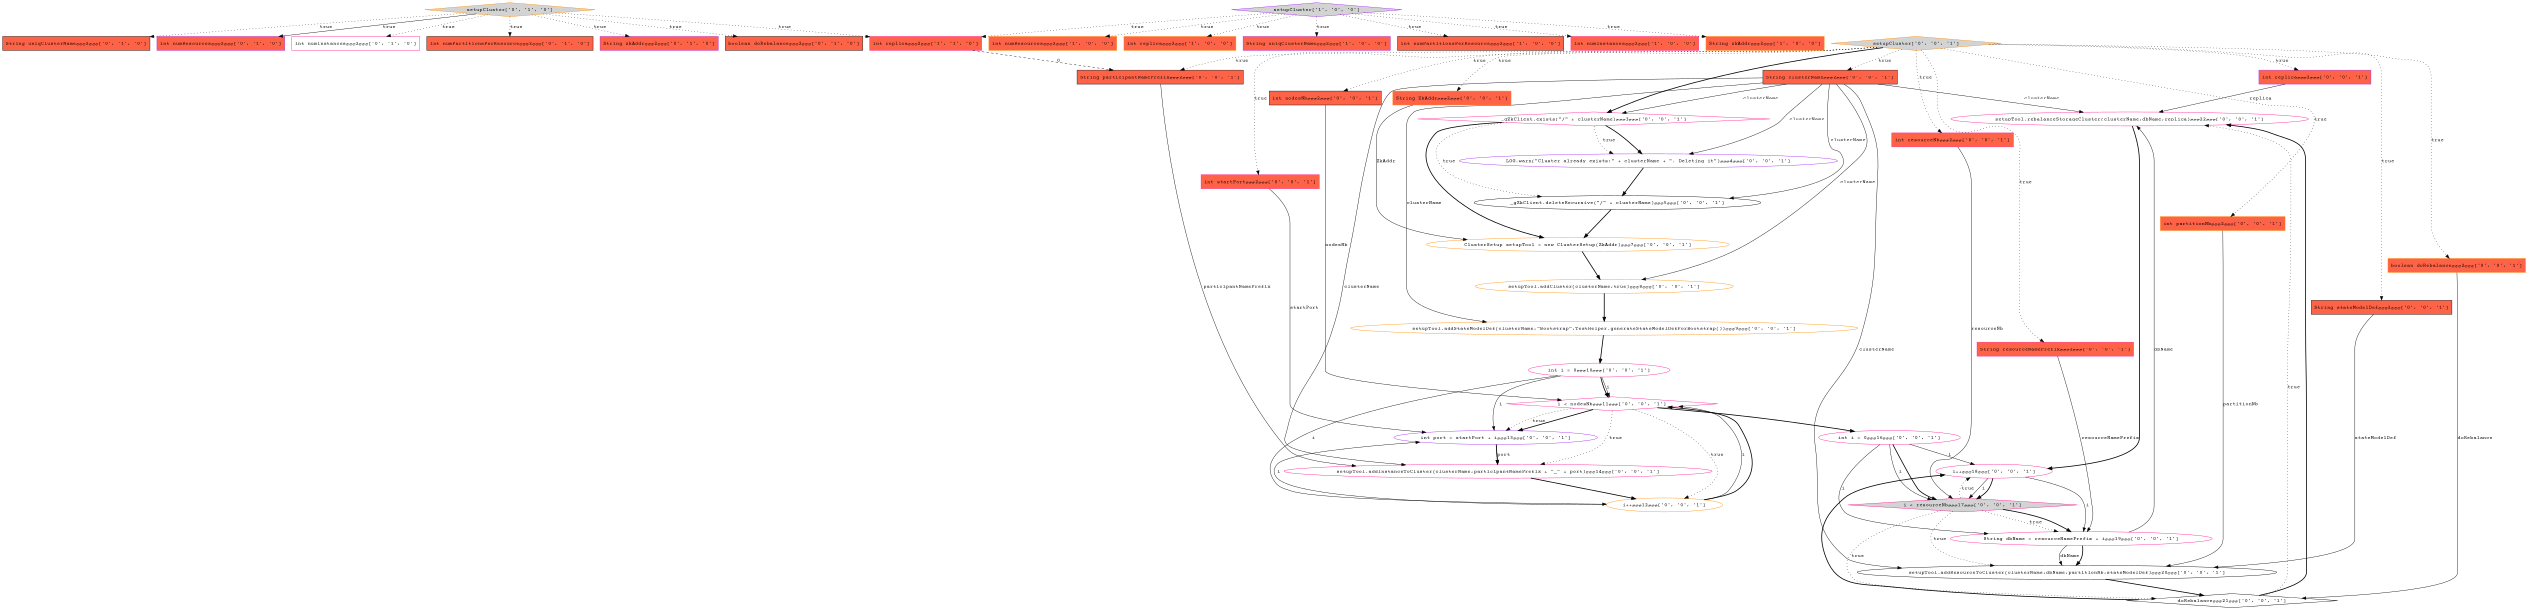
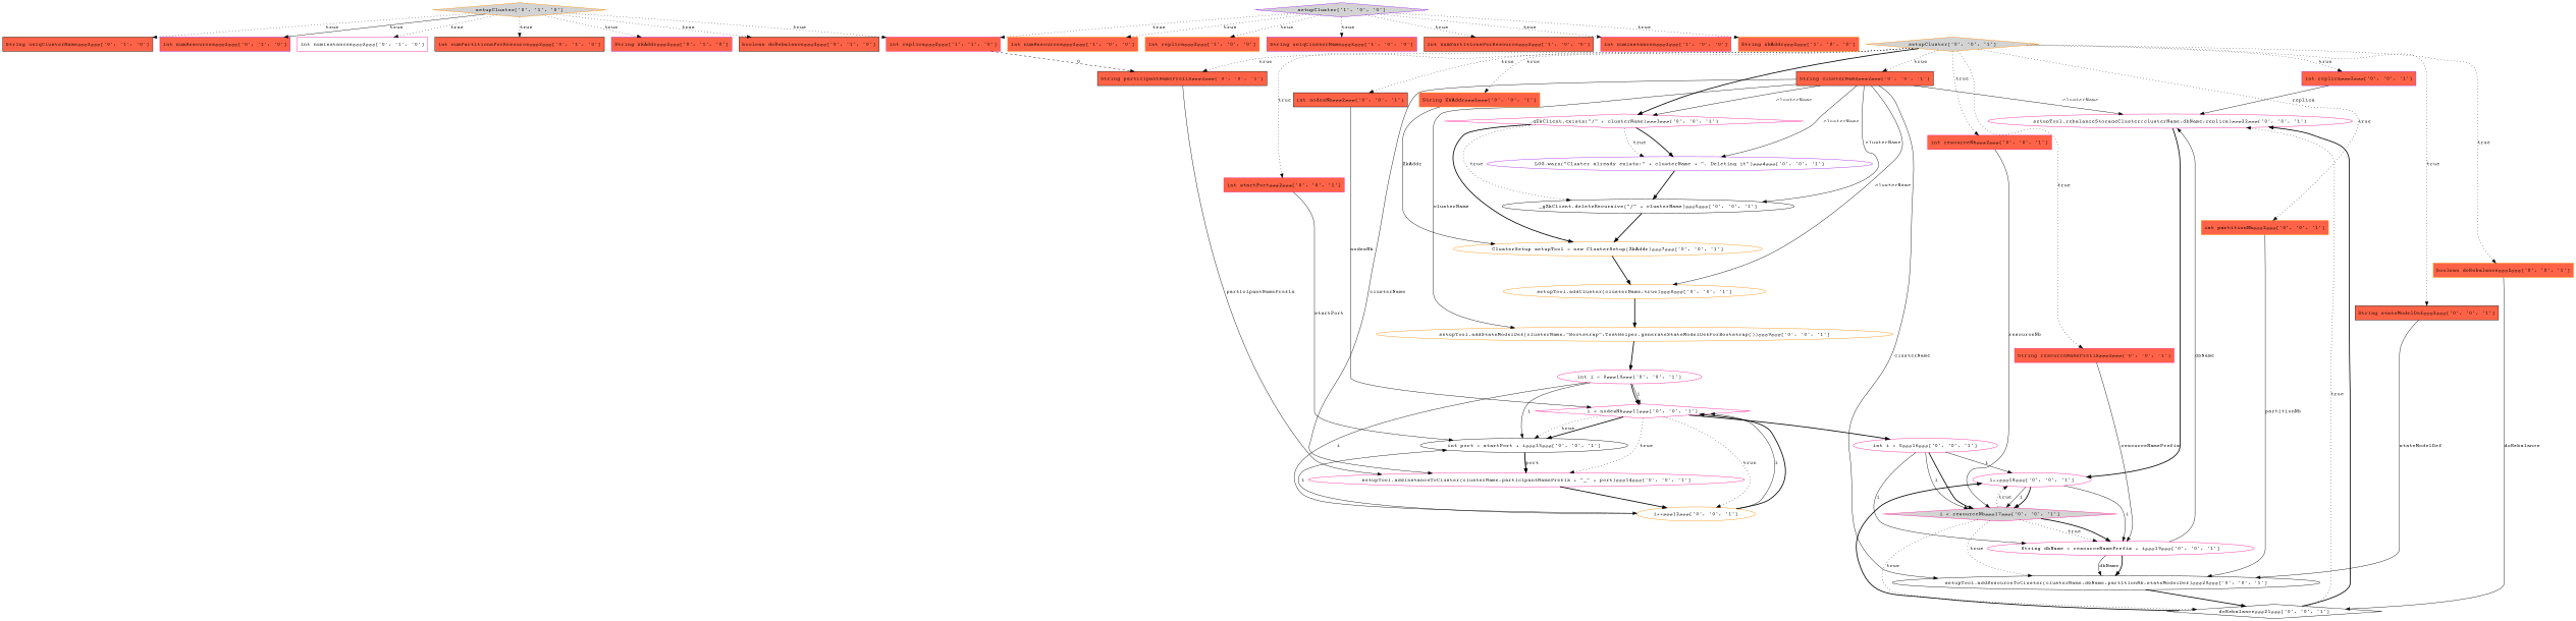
  digraph {
    fontname="Courier Prime"
    node [color=deeppink fillcolor=tomato fontname="Courier Prime" shape=box style=filled]
    edge [fontname="Courier Prime" style=dotted]
    n1 [fillcolor=white label="setupTool.rebalanceStorageCluster(clusterName,dbName,replica)@@@22@@@['0', '0', '1']" shape=ellipse]
    n2 [fillcolor=white label="i++@@@18@@@['0', '0', '1']" shape=ellipse]
    n3 [fillcolor=white label="String dbName = resourceNamePrefix + i@@@19@@@['0', '0', '1']" shape=ellipse]
    n4 [fillcolor=lightgray label="i < resourceNb@@@17@@@['0', '0', '1']" shape=diamond]
    n5 [fillcolor=white label="int i = 0@@@16@@@['0', '0', '1']" shape=ellipse]
    n6 [color=black fillcolor=white label="setupTool.addResourceToCluster(clusterName,dbName,partitionNb,stateModelDef)@@@20@@@['0', '0', '1']" shape=ellipse]
    n7 [color=black fillcolor=white label="doRebalance@@@21@@@['0', '0', '1']" shape=diamond]
    n8 [color=black label="String uniqClusterName@@@2@@@['0', '1', '0']"]
    n9 [color=purple label="int numResources@@@2@@@['0', '1', '0']"]
    n10 [color=darkorange fillcolor=white label="setupTool.addCluster(clusterName,true)@@@8@@@['0', '0', '1']" shape=ellipse]
    n11 [color=darkorange fillcolor=white label="setupTool.addStateModelDef(clusterName,\"Bootstrap\",TestHelper.generateStateModelDefForBootstrap())@@@9@@@['0', '0', '1']" shape=ellipse]
    n12 [fillcolor=white label="int i = 0@@@10@@@['0', '0', '1']" shape=ellipse]
-   n13 [color=purple fillcolor=white label="int port = startPort + i@@@13@@@['0', '0', '1']" shape=ellipse]
+   n13 [color=black fillcolor=white label="int port = startPort + i@@@13@@@['0', '0', '1']" shape=ellipse]
    n14 [fillcolor=white label="setupTool.addInstanceToCluster(clusterName,participantNamePrefix + \"_\" + port)@@@14@@@['0', '0', '1']" shape=ellipse]
    n15 [color=darkorange fillcolor=white label="i++@@@12@@@['0', '0', '1']" shape=ellipse]
    n16 [color=darkorange label="int numResources@@@2@@@['1', '0', '0']"]
    n17 [label="int replica@@@2@@@['1', '1', '0']"]
    n18 [color=black label="String participantNamePrefix@@@2@@@['0', '0', '1']"]
    n19 [color=black label="int nodesNb@@@2@@@['0', '0', '1']"]
    n20 [fillcolor=white label="i < nodesNb@@@11@@@['0', '0', '1']" shape=diamond]
    n21 [color=darkorange fillcolor=lightgray label="setupCluster['0', '1', '0']" shape=diamond]
    n22 [fillcolor=white label="int numInstances@@@2@@@['0', '1', '0']"]
    n23 [color=black label="int numPartitionsPerResource@@@2@@@['0', '1', '0']"]
    n24 [color=purple label="String zkAddr@@@2@@@['0', '1', '0']"]
    n25 [color=black label="boolean doRebalance@@@2@@@['0', '1', '0']"]
    n26 [color=black label="String clusterName@@@2@@@['0', '0', '1']"]
    n27 [color=purple fillcolor=white label="LOG.warn(\"Cluster already exists:\" + clusterName + \". Deleting it\")@@@4@@@['0', '0', '1']" shape=ellipse]
    n28 [fillcolor=white label="_gZkClient.exists(\"/\" + clusterName)@@@3@@@['0', '0', '1']" shape=diamond]
    n29 [color=black fillcolor=white label="_gZkClient.deleteRecursive(\"/\" + clusterName)@@@5@@@['0', '0', '1']" shape=ellipse]
    n30 [color=darkorange fillcolor=white label="ClusterSetup setupTool = new ClusterSetup(ZkAddr)@@@7@@@['0', '0', '1']" shape=ellipse]
    n31 [color=darkorange label="int replica@@@2@@@['1', '0', '0']"]
    n32 [label="int resourceNb@@@2@@@['0', '0', '1']"]
    n33 [label="int startPort@@@2@@@['0', '0', '1']"]
    n34 [color=purple label="String uniqClusterName@@@2@@@['1', '0', '0']"]
    n35 [color=darkorange label="int partitionNb@@@2@@@['0', '0', '1']"]
    n36 [color=darkorange label="String ZkAddr@@@2@@@['0', '0', '1']"]
    n37 [color=darkorange label="boolean doRebalance@@@2@@@['0', '0', '1']"]
    n38 [color=darkorange fillcolor=lightgray label="setupCluster['0', '0', '1']" shape=diamond]
    n39 [color=black label="String stateModelDef@@@2@@@['0', '0', '1']"]
    n40 [color=purple label="int replica@@@2@@@['0', '0', '1']"]
    n41 [label="String resourceNamePrefix@@@2@@@['0', '0', '1']"]
    n42 [color=black label="int numPartitionsPerResource@@@2@@@['1', '0', '0']"]
    n43 [label="int numInstances@@@2@@@['1', '0', '0']"]
    n44 [color=purple fillcolor=lightgray label="setupCluster['1', '0', '0']" shape=diamond]
    n45 [color=darkorange label="String zkAddr@@@2@@@['1', '0', '0']"]
    n1 -> n2 [style=bold]
    n2 -> n3 [label=i style=solid]
    n2 -> n4 [label=i style=solid]
    n2 -> n4 [style=bold]
    n3 -> n1 [label=dbName style=solid]
    n3 -> n6 [style=bold]
    n3 -> n6 [label=dbName style=solid]
    n4 -> n2 [label=true]
    n4 -> n3 [label=true]
    n4 -> n3 [style=bold]
    n4 -> n6 [label=true]
    n4 -> n7 [label=true]
    n5 -> n2 [label=i style=solid]
    n5 -> n3 [label=i style=solid]
    n5 -> n4 [style=bold]
    n5 -> n4 [label=i style=solid]
    n6 -> n7 [style=bold]
    n7 -> n1 [label=true]
    n7 -> n1 [style=bold]
    n7 -> n2 [style=bold]
    n10 -> n11 [style=bold]
    n11 -> n12 [style=bold]
    n12 -> n13 [label=i style=solid]
    n12 -> n15 [label=i style=solid]
    n12 -> n20 [style=bold]
    n12 -> n20 [label=i style=solid]
    n13 -> n14 [style=bold]
    n13 -> n14 [label=port style=solid]
    n14 -> n15 [style=bold]
    n15 -> n13 [label=i style=solid]
    n15 -> n20 [label=i style=solid]
    n15 -> n20 [style=bold]
    n17 -> n18 [label=0 style=dashed]
    n18 -> n14 [label=participantNamePrefix style=solid]
    n19 -> n20 [label=nodesNb style=solid]
    n20 -> n5 [style=bold]
    n20 -> n13 [style=bold]
    n20 -> n13 [label=true]
    n20 -> n14 [label=true]
    n20 -> n15 [label=true]
    n21 -> n8 [label=true]
    n21 -> n9 [label=true style=solid]
    n21 -> n17 [label=true]
    n21 -> n22 [label=true]
    n21 -> n23 [label=true]
    n21 -> n24 [label=true]
    n21 -> n25 [label=true]
    n26 -> n1 [label=clusterName style=solid]
    n26 -> n6 [label=clusterName style=solid]
    n26 -> n10 [label=clusterName style=solid]
    n26 -> n11 [label=clusterName style=solid]
    n26 -> n14 [label=clusterName style=solid]
    n26 -> n27 [label=clusterName style=solid]
    n26 -> n28 [label=clusterName style=solid]
    n26 -> n29 [label=clusterName style=solid]
    n27 -> n29 [style=bold]
    n28 -> n27 [style=bold]
    n28 -> n27 [label=true]
    n28 -> n29 [label=true]
    n28 -> n30 [style=bold]
    n29 -> n30 [style=bold]
    n30 -> n10 [style=bold]
    n32 -> n4 [label=resourceNb style=solid]
    n33 -> n13 [label=startPort style=solid]
    n35 -> n6 [label=partitionNb style=solid]
    n36 -> n30 [label=ZkAddr style=solid]
    n37 -> n7 [label=doRebalance style=solid]
    n38 -> n18 [label=true]
    n38 -> n19 [label=true]
    n38 -> n26 [label=true]
    n38 -> n28 [style=bold]
    n38 -> n32 [label=true]
    n38 -> n33 [label=true]
    n38 -> n35 [label=true]
    n38 -> n36 [label=true]
    n38 -> n37 [label=true]
    n38 -> n39 [label=true]
    n38 -> n40 [label=true]
    n38 -> n41 [label=true]
    n39 -> n6 [label=stateModelDef style=solid]
    n40 -> n1 [label=replica style=solid]
    n41 -> n3 [label=resourceNamePrefix style=solid]
    n44 -> n16 [label=true]
    n44 -> n17 [label=true]
    n44 -> n31 [label=true]
    n44 -> n34 [label=true]
    n44 -> n42 [label=true]
    n44 -> n43 [label=true]
    n44 -> n45 [label=true]
  }
